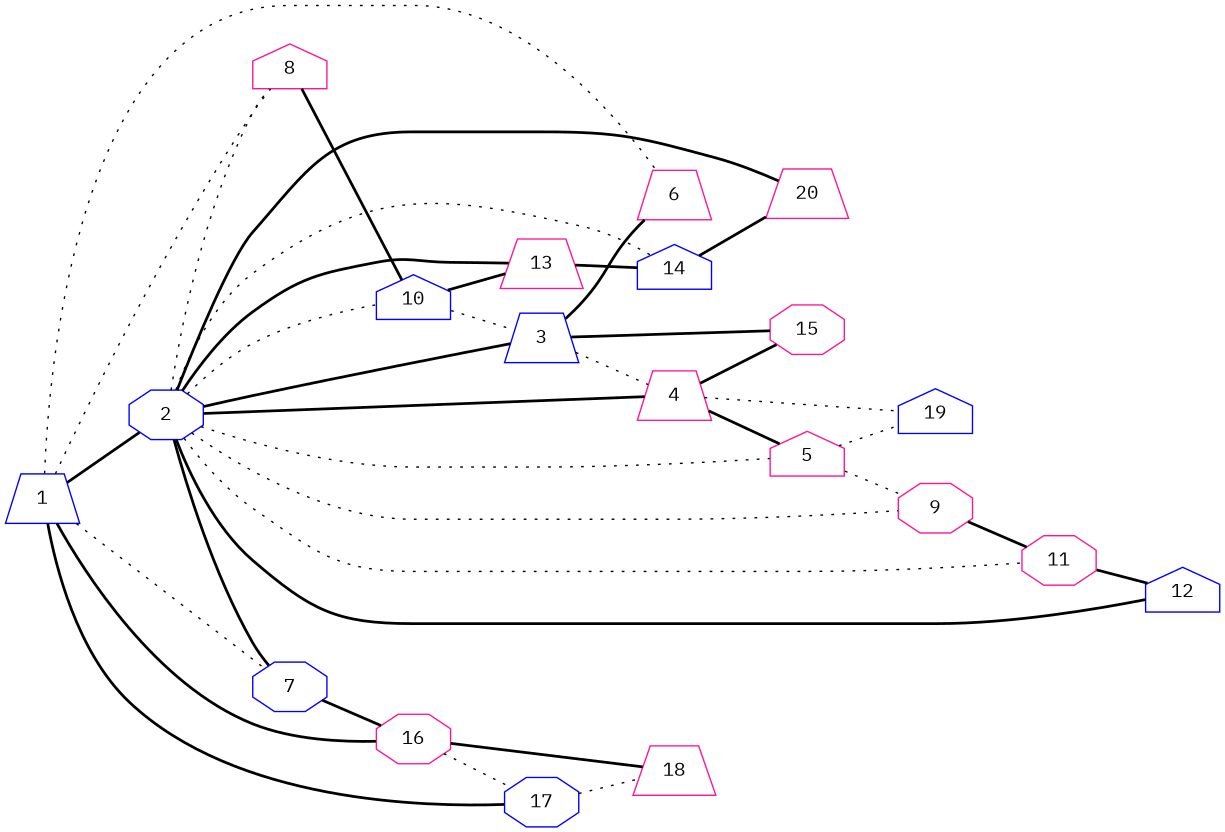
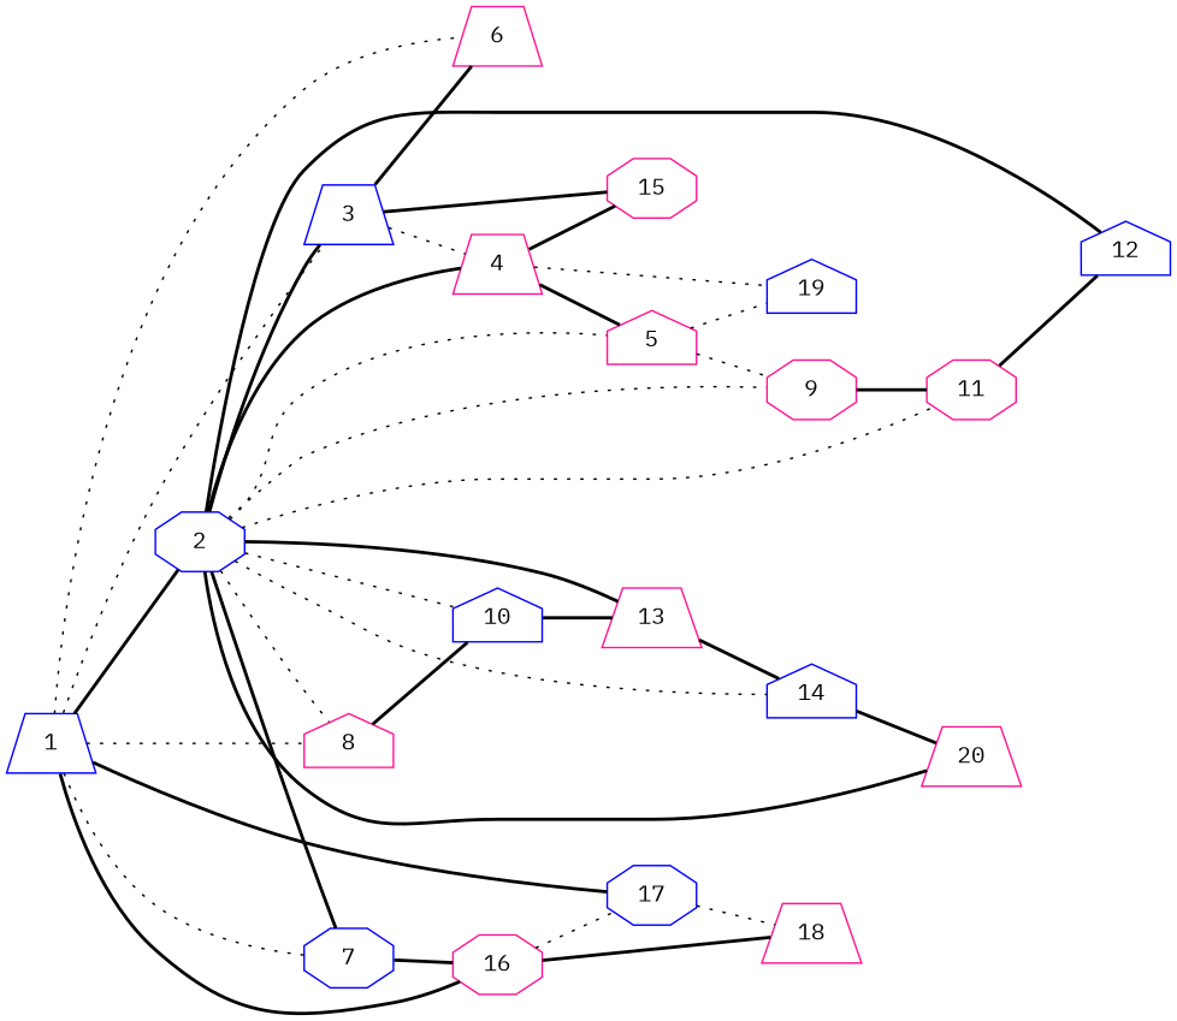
  graph {
    fontname="IBM Plex Mono"
    rankdir=LR
    node [color=deeppink fontname="IBM Plex Mono" shape=trapezium]
    edge [fontname="IBM Plex Mono" style=bold]
    1 [color=blue]
    2 [color=blue shape=octagon]
    3 [color=blue]
    6
    7 [color=blue shape=octagon]
    16 [shape=octagon]
    17 [color=blue shape=octagon]
    8 [shape=house]
    4
    5 [shape=house]
    9 [shape=octagon]
    10 [color=blue shape=house]
    11 [shape=octagon]
    12 [color=blue shape=house]
    13
    14 [color=blue shape=house]
    20
    15 [shape=octagon]
    18
    19 [color=blue shape=house]
    1 -- 2
-   10 -- 3 [style=dotted]
+   1 -- 3 [style=dotted]
    1 -- 6 [style=dotted]
    1 -- 7 [style=dotted]
    1 -- 16
    1 -- 17
    1 -- 8 [style=dotted]
    2 -- 3
    2 -- 7
    2 -- 8 [style=dotted]
    2 -- 4
    2 -- 5 [style=dotted]
    2 -- 9 [style=dotted]
    2 -- 10 [style=dotted]
    2 -- 11 [style=dotted]
    2 -- 12
    2 -- 13
    2 -- 14 [style=dotted]
    2 -- 20
    3 -- 6
    3 -- 4 [style=dotted]
    3 -- 15
    7 -- 16
    16 -- 17 [style=dotted]
    16 -- 18
    17 -- 18 [style=dotted]
    8 -- 10
    4 -- 5
    4 -- 15
    4 -- 19 [style=dotted]
    5 -- 9 [style=dotted]
    5 -- 19 [style=dotted]
    9 -- 11
    10 -- 13
    11 -- 12
    13 -- 14
    14 -- 20
  }
